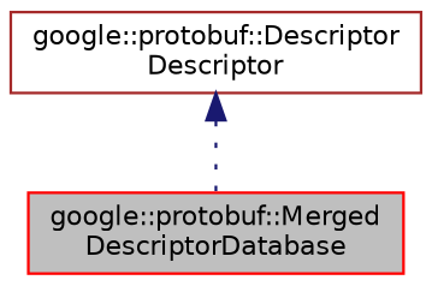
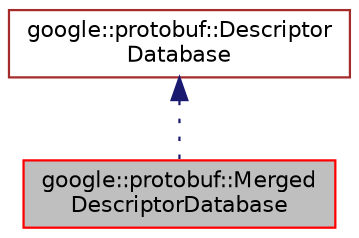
  digraph {
    node [fontname=Helvetica fontsize=10 shape=record style=filled]
    n1 [color=red fillcolor=grey75 fontcolor=black height=0.2 label="google::protobuf::Merged\lDescriptorDatabase" width=0.4]
-   n2 [color=brown fillcolor=white height=0.2 label="google::protobuf::Descriptor\lDescriptor" width=0.4]
+   n2 [color=brown fillcolor=white height=0.2 label="google::protobuf::Descriptor\lDatabase" width=0.4]
    n2 -> n1 [color=midnightblue dir=back fontname=Helvetica fontsize=10 labelfontname=Helvetica labelfontsize=10 style=dotted]
  }
